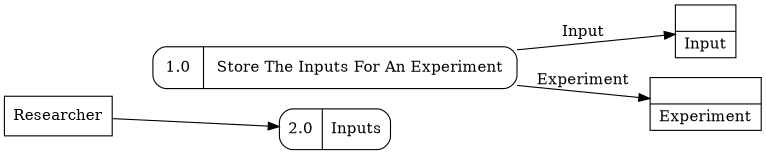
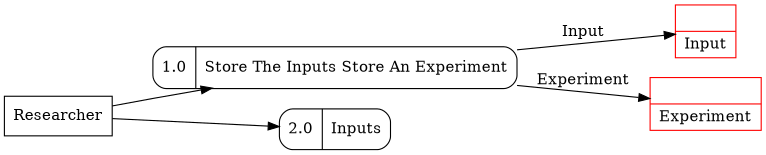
  digraph {
    rankdir=LR
    node [shape=record]
-   n1 [color=black label="<f0>  |<f1> Input "]
-   n2 [color=black label="<f0>  |<f1> Experiment "]
+   n1 [color=red label="<f0>  |<f1> Input "]
+   n2 [color=red label="<f0>  |<f1> Experiment "]
    n3 [label=Researcher shape=box]
-   n4 [label="{<f0> 1.0|<f1> Store The Inputs For An Experiment }" shape=Mrecord]
+   n4 [label="{<f0> 1.0|<f1> Store The Inputs Store An Experiment }" shape=Mrecord]
    n5 [label="{<f0> 2.0|<f1> Inputs }" shape=Mrecord]
+   n3 -> n4
    n3 -> n5
    n4 -> n1 [label=Input]
    n4 -> n2 [label=Experiment]
  }
